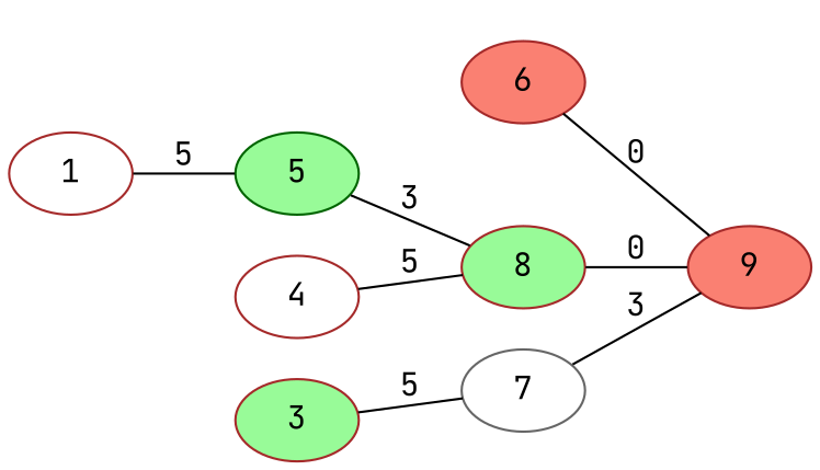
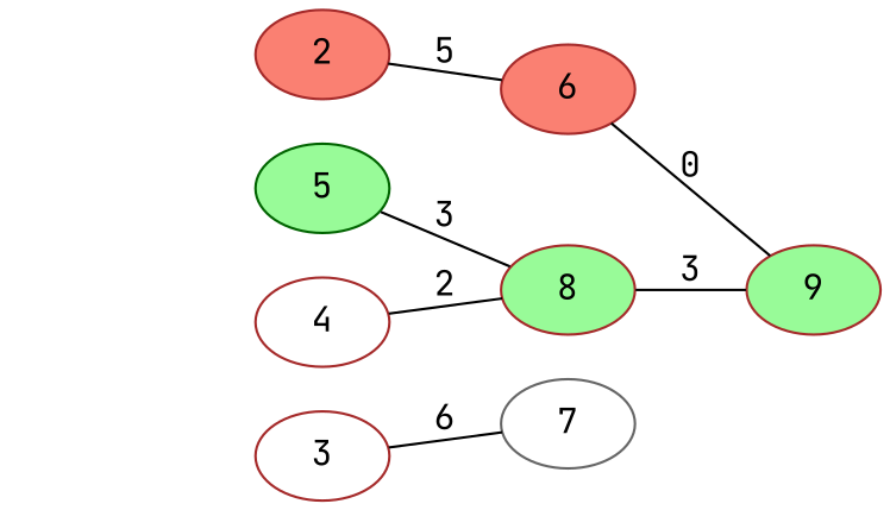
  graph {
    fontname="JetBrains Mono"
    rankdir=LR
    node [color=brown fillcolor=palegreen fontname="JetBrains Mono" style=filled]
    edge [fontname="JetBrains Mono"]
    7 [color=gray40 fillcolor=white]
-   9 [fillcolor=salmon]
+   9
    6 [fillcolor=salmon]
    5 [color=darkgreen]
    8
-   3
-   1 [fillcolor=white]
+   3 [fillcolor=white]
+   2 [fillcolor=salmon]
    4 [fillcolor=white]
-   7 -- 9 [label=3]
    6 -- 9 [label=0]
    5 -- 8 [label=3]
-   8 -- 9 [label=0]
-   3 -- 7 [label=5]
-   1 -- 5 [label=5]
-   4 -- 8 [label=5]
+   8 -- 9 [label=3]
+   3 -- 7 [label=6]
+   2 -- 6 [label=5]
+   4 -- 8 [label=2]
  }
